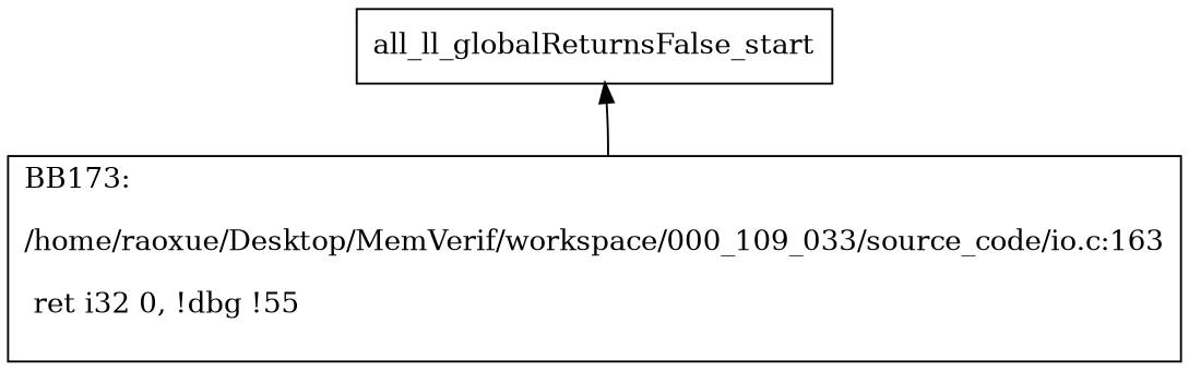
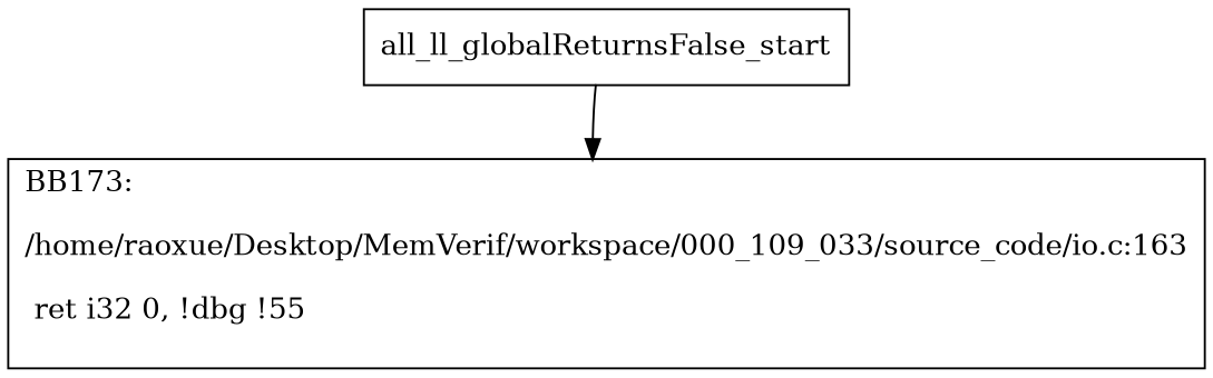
  digraph {
    node [shape=record]
    n1 [label="{all_ll_globalReturnsFalse_start}"]
    n2 [label="{BB173:\l\l/home/raoxue/Desktop/MemVerif/workspace/000_109_033/source_code/io.c:163\l\n  ret i32 0, !dbg !55\l\n}"]
-   n2 -> n1
+   n1 -> n2
  }
